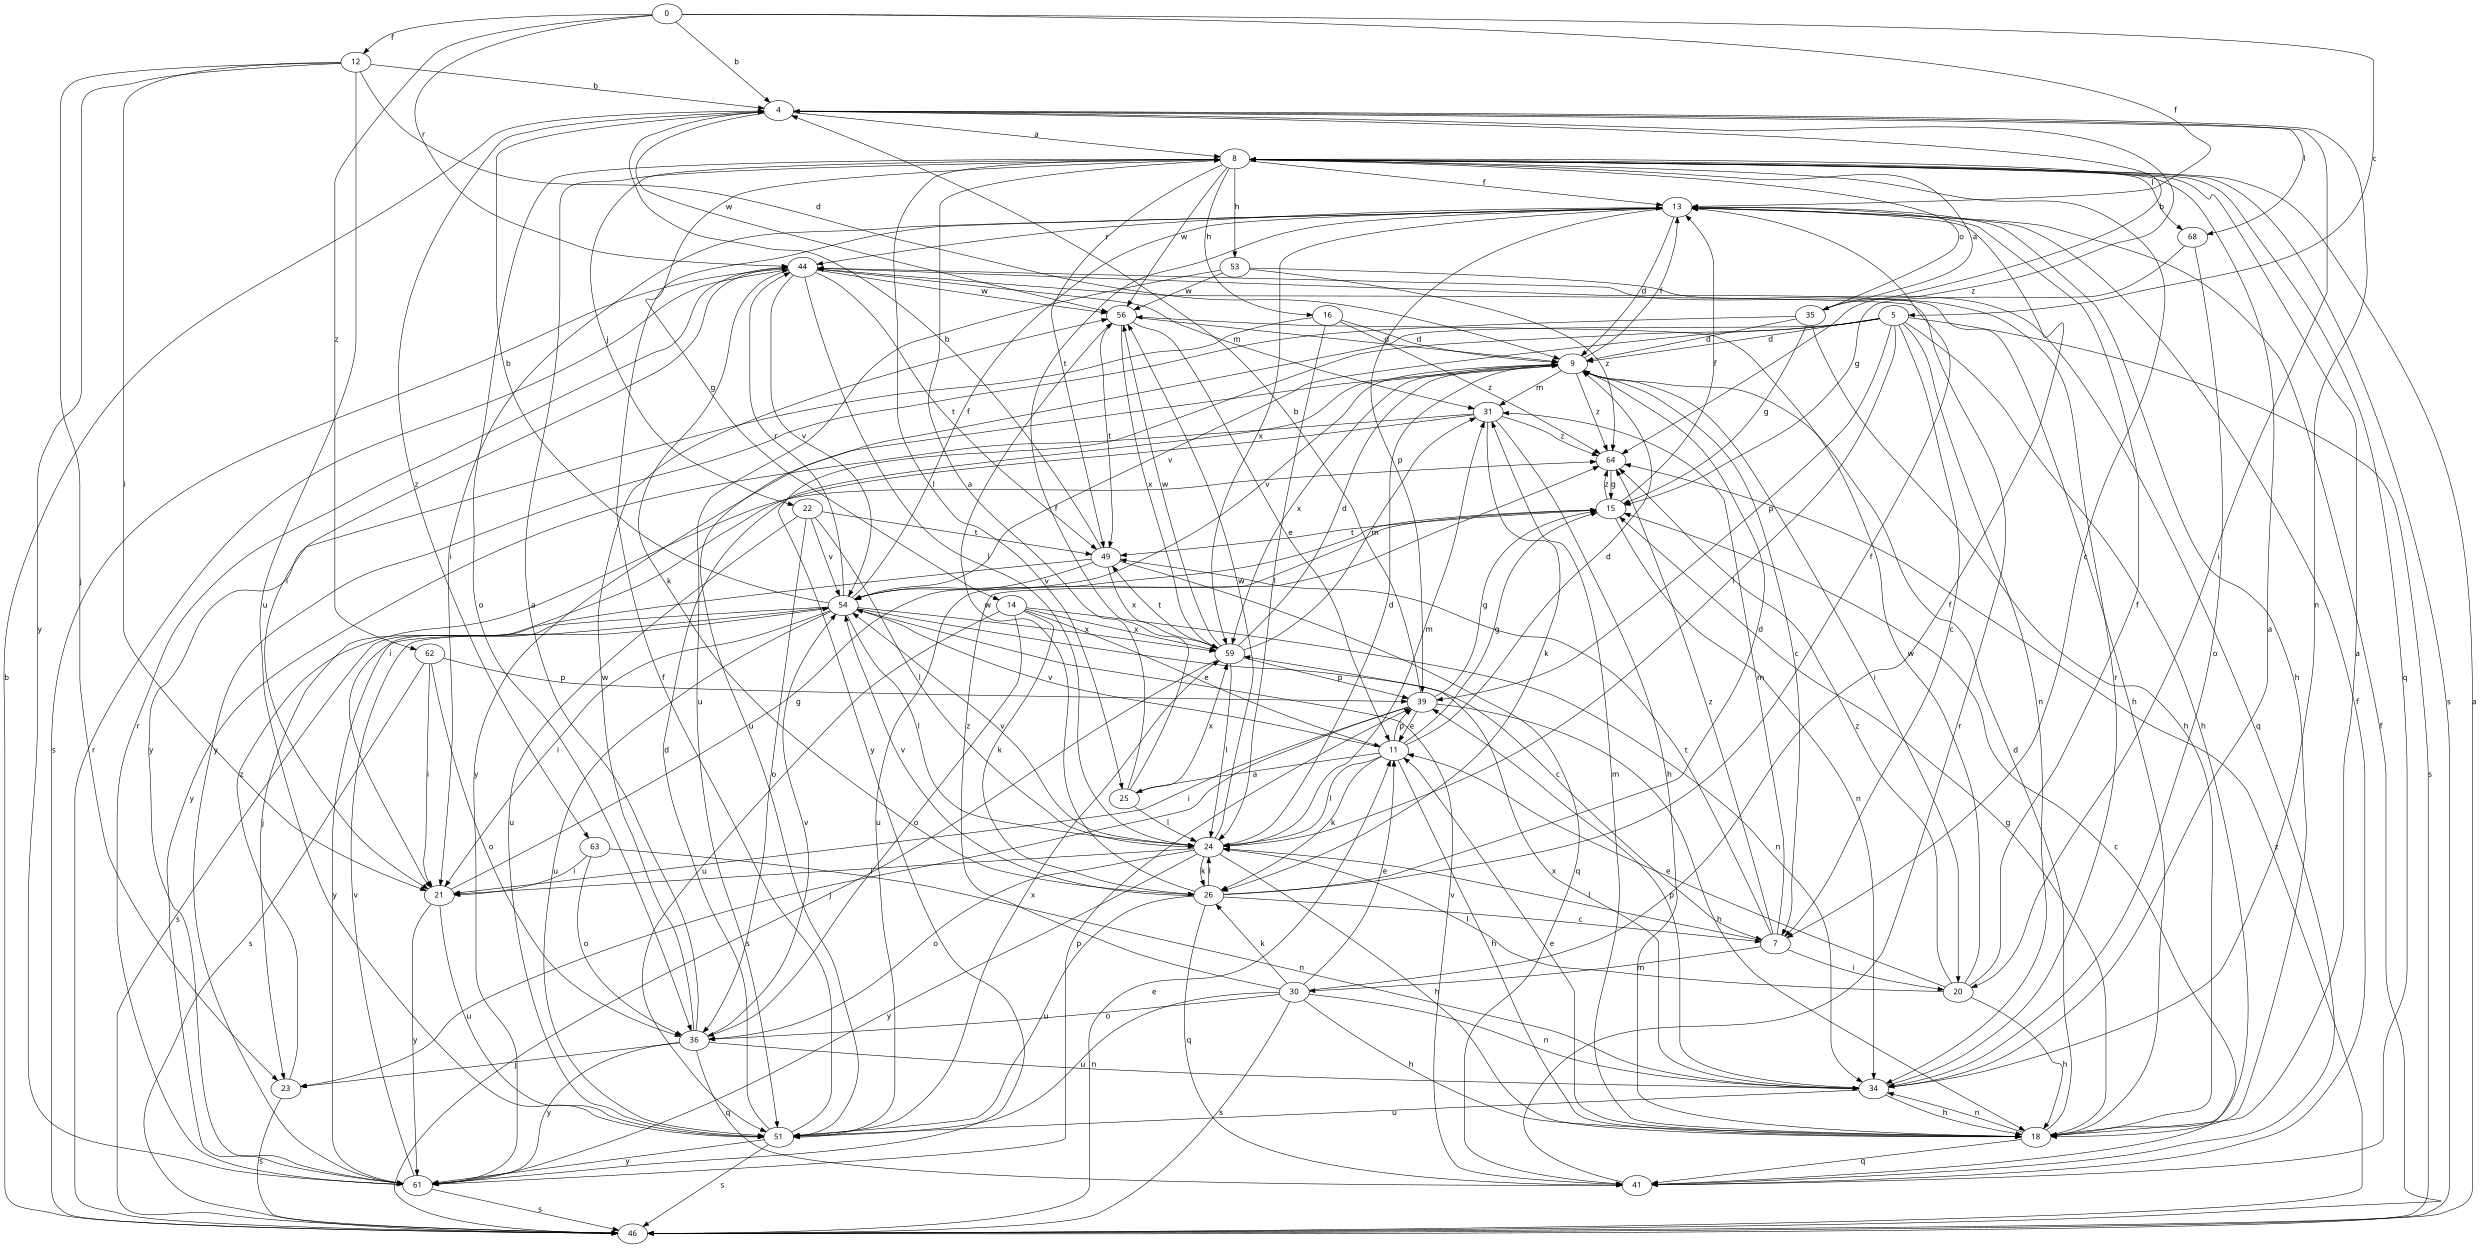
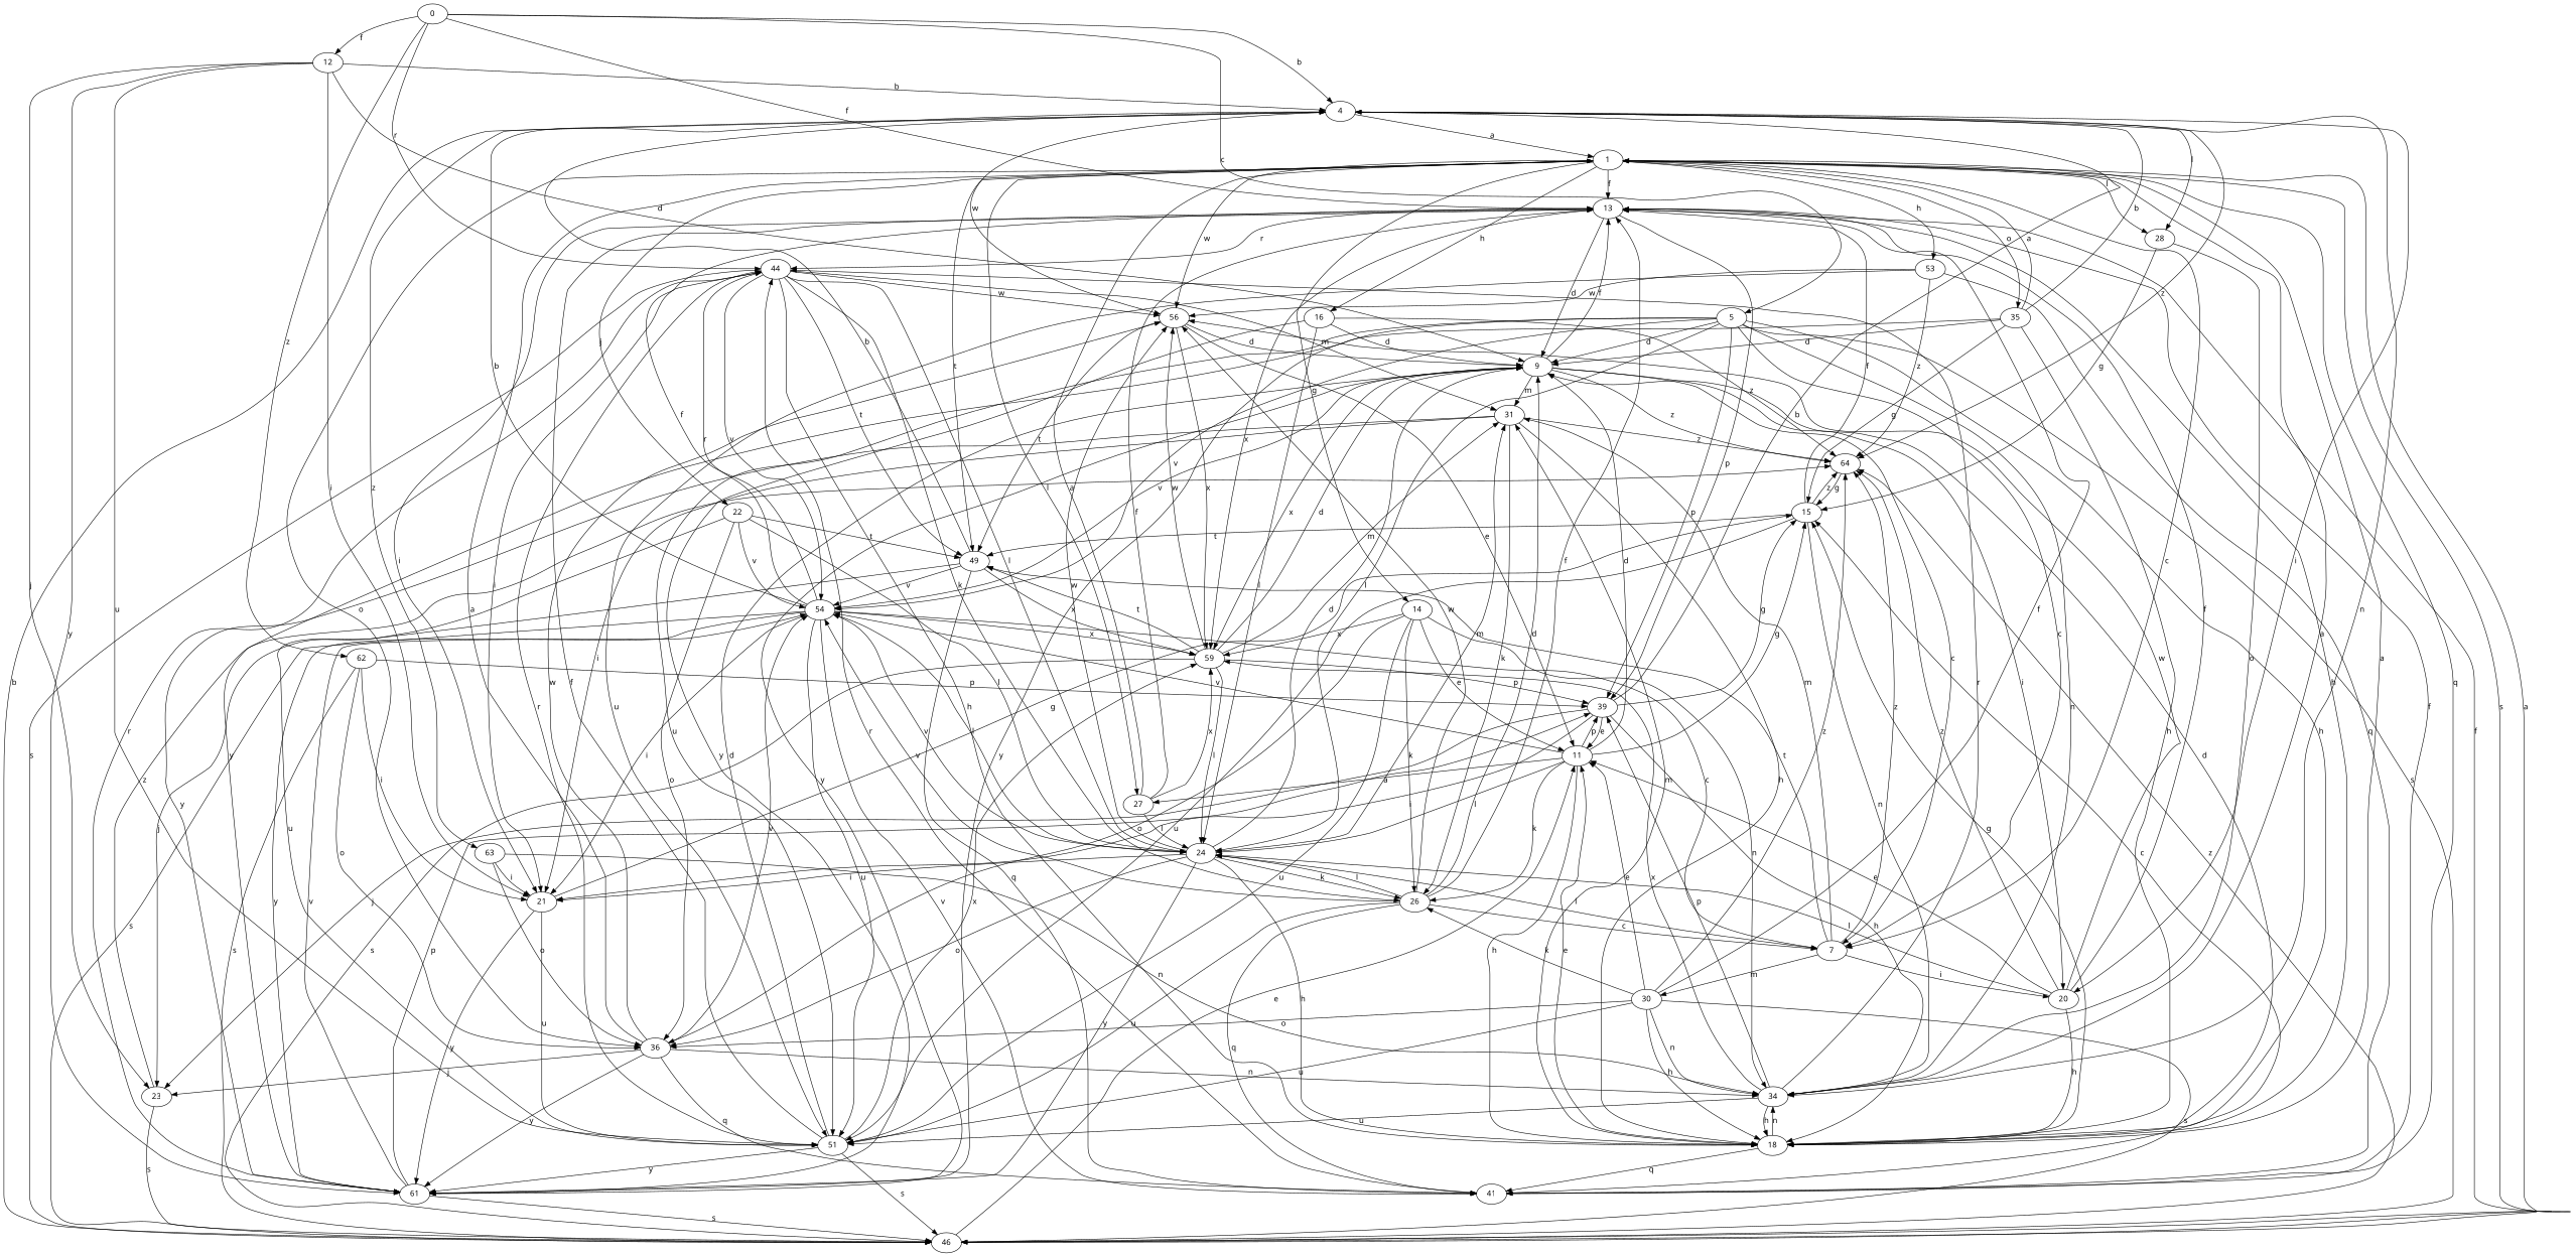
  strict digraph {
    fontname="Noto Sans"
    node [fontname="Noto Sans"]
    edge [fontname="Noto Sans"]
    0
    4
    5
    12
    13
    44
    62
-   1 [label=8]
-   28 [label=68]
+   1
+   28
    56
    20
    34
    63
    64
    7
    46
    9
    18
    n19 [label=24]
    39
    51
    54
    61
    21
    23
    59
    49
    31
    26
    36
    14
    16
    22
-   27 [label=25]
+   27
    35
    41
    53
    30
    11
    15
    0 -> 4 [label=b]
    0 -> 5 [label=c]
    0 -> 12 [label=f]
    0 -> 13 [label=f]
    0 -> 44 [label=r]
    0 -> 62 [label=z]
    4 -> 1 [label=a]
    4 -> 28 [label=l]
    4 -> 56 [label=w]
    4 -> 20 [label=i]
    4 -> 34 [label=n]
    4 -> 63 [label=z]
    4 -> 64 [label=z]
    5 -> 34 [label=n]
    5 -> 7 [label=c]
    5 -> 46 [label=s]
    5 -> 9 [label=d]
    5 -> 18 [label=h]
    5 -> n19 [label=l]
    5 -> 39 [label=p]
    5 -> 51 [label=u]
    5 -> 54 [label=v]
    5 -> 61 [label=y]
    12 -> 4 [label=b]
    12 -> 9 [label=d]
    12 -> 51 [label=u]
    12 -> 61 [label=y]
    12 -> 21 [label=i]
    12 -> 23 [label=j]
    13 -> 44 [label=r]
    13 -> 9 [label=d]
    13 -> 18 [label=h]
    13 -> 39 [label=p]
    13 -> 21 [label=i]
    13 -> 59 [label=x]
    44 -> 56 [label=w]
    44 -> 46 [label=s]
    44 -> 18 [label=h]
    44 -> n19 [label=l]
    44 -> 54 [label=v]
    44 -> 21 [label=i]
    44 -> 49 [label=t]
    44 -> 31 [label=m]
    44 -> 26 [label=k]
    62 -> 46 [label=s]
    62 -> 39 [label=p]
    62 -> 21 [label=i]
    62 -> 36 [label=o]
    1 -> 13 [label=f]
    1 -> 28 [label=l]
    1 -> 56 [label=w]
    1 -> 7 [label=c]
    1 -> 46 [label=s]
    1 -> 49 [label=t]
    1 -> 36 [label=o]
    1 -> 14 [label=g]
    1 -> 16 [label=h]
    1 -> 22 [label=j]
    1 -> 27 [label=l]
    1 -> 35 [label=o]
    1 -> 41 [label=q]
    1 -> 53 [label=h]
    28 -> 34 [label=o]
    28 -> 15 [label=g]
    56 -> 9 [label=d]
    56 -> 59 [label=x]
    56 -> 49 [label=t]
    56 -> 11 [label=e]
    20 -> 13 [label=f]
    20 -> 56 [label=w]
    20 -> 64 [label=z]
    20 -> 18 [label=h]
    20 -> n19 [label=l]
    20 -> 11 [label=e]
    34 -> 44 [label=r]
    34 -> 1 [label=a]
    34 -> 18 [label=h]
    34 -> 39 [label=p]
    34 -> 51 [label=u]
    34 -> 59 [label=x]
    63 -> 34 [label=n]
    63 -> 21 [label=i]
    63 -> 36 [label=o]
    64 -> 15 [label=g]
    7 -> 20 [label=i]
    7 -> 64 [label=z]
    7 -> n19 [label=l]
    7 -> 49 [label=t]
    7 -> 31 [label=m]
    7 -> 30 [label=m]
    46 -> 4 [label=b]
    46 -> 13 [label=f]
-   46 -> 44 [label=r]
+   51 -> 44 [label=r]
    46 -> 1 [label=a]
    46 -> 64 [label=z]
    46 -> 11 [label=e]
    9 -> 13 [label=f]
    9 -> 20 [label=i]
    9 -> 64 [label=z]
    9 -> 7 [label=c]
    9 -> 54 [label=v]
    9 -> 61 [label=y]
    9 -> 59 [label=x]
    9 -> 31 [label=m]
    18 -> 1 [label=a]
    18 -> 34 [label=n]
    18 -> 9 [label=d]
    18 -> 31 [label=m]
    18 -> 41 [label=q]
    18 -> 11 [label=e]
    18 -> 15 [label=g]
    n19 -> 56 [label=w]
    n19 -> 9 [label=d]
    n19 -> 18 [label=h]
    n19 -> 54 [label=v]
    n19 -> 61 [label=y]
    n19 -> 21 [label=i]
    n19 -> 31 [label=m]
    n19 -> 26 [label=k]
    n19 -> 36 [label=o]
    39 -> 4 [label=b]
    39 -> 18 [label=h]
    39 -> 21 [label=i]
    39 -> 23 [label=j]
    39 -> 11 [label=e]
    39 -> 15 [label=g]
    51 -> 13 [label=f]
    51 -> 46 [label=s]
    51 -> 9 [label=d]
    51 -> 61 [label=y]
    51 -> 59 [label=x]
    54 -> 4 [label=b]
    54 -> 13 [label=f]
    54 -> 44 [label=r]
    54 -> 7 [label=c]
    54 -> 46 [label=s]
    54 -> n19 [label=l]
    54 -> 51 [label=u]
    54 -> 61 [label=y]
    54 -> 21 [label=i]
    54 -> 59 [label=x]
    54 -> 41 [label=v]
    61 -> 44 [label=r]
    61 -> 46 [label=s]
    61 -> 39 [label=p]
    61 -> 54 [label=v]
    21 -> 51 [label=u]
    21 -> 61 [label=y]
    21 -> 15 [label=g]
    23 -> 64 [label=z]
    23 -> 46 [label=s]
    59 -> 56 [label=w]
    59 -> 46 [label=s]
    59 -> 9 [label=d]
    59 -> n19 [label=l]
    59 -> 39 [label=p]
    59 -> 49 [label=t]
    59 -> 31 [label=m]
    49 -> 4 [label=b]
    49 -> 54 [label=v]
    49 -> 23 [label=j]
    49 -> 59 [label=x]
    49 -> 41 [label=q]
    31 -> 64 [label=z]
    31 -> 18 [label=h]
    31 -> 61 [label=y]
    31 -> 21 [label=i]
    31 -> 26 [label=k]
    26 -> 13 [label=f]
    26 -> 56 [label=w]
    26 -> 7 [label=c]
    26 -> 9 [label=d]
    26 -> n19 [label=l]
    26 -> 51 [label=u]
    26 -> 54 [label=v]
    26 -> 41 [label=q]
    36 -> 1 [label=a]
    36 -> 56 [label=w]
    36 -> 34 [label=n]
    36 -> 54 [label=v]
    36 -> 61 [label=y]
    36 -> 23 [label=j]
    36 -> 41 [label=q]
    14 -> 34 [label=n]
    14 -> 51 [label=u]
    14 -> 59 [label=x]
    14 -> 26 [label=k]
    14 -> 36 [label=o]
    14 -> 11 [label=e]
    16 -> 64 [label=z]
    16 -> 9 [label=d]
    16 -> n19 [label=l]
    16 -> 61 [label=y]
    22 -> n19 [label=l]
    22 -> 51 [label=u]
    22 -> 54 [label=v]
    22 -> 49 [label=t]
    22 -> 36 [label=o]
    27 -> 13 [label=f]
    27 -> 1 [label=a]
    27 -> n19 [label=l]
    27 -> 59 [label=x]
    35 -> 4 [label=b]
    35 -> 1 [label=a]
    35 -> 9 [label=d]
    35 -> 18 [label=h]
    35 -> 61 [label=y]
    35 -> 15 [label=g]
    41 -> 13 [label=f]
    41 -> 44 [label=r]
    41 -> 15 [label=c]
    53 -> 56 [label=w]
    53 -> 64 [label=z]
    53 -> 51 [label=u]
    53 -> 41 [label=q]
    30 -> 13 [label=f]
    30 -> 34 [label=n]
    30 -> 64 [label=z]
    30 -> 46 [label=s]
    30 -> 18 [label=h]
    30 -> 51 [label=u]
    30 -> 26 [label=k]
    30 -> 36 [label=o]
    30 -> 11 [label=e]
    11 -> 9 [label=d]
    11 -> 18 [label=h]
    11 -> n19 [label=l]
    11 -> 39 [label=p]
    11 -> 54 [label=v]
    11 -> 26 [label=k]
    11 -> 27 [label=a]
    11 -> 15 [label=g]
    15 -> 13 [label=f]
    15 -> 34 [label=n]
    15 -> 64 [label=z]
    15 -> 51 [label=u]
    15 -> 49 [label=t]
  }
